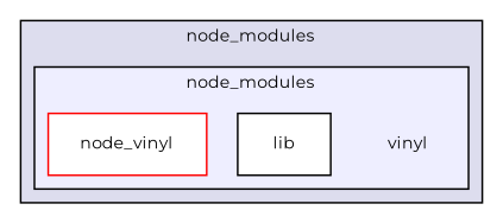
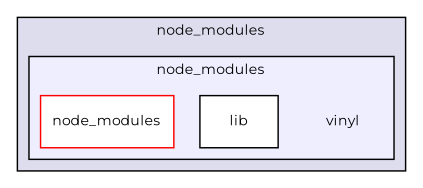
  digraph {
    compound=true
    fontname=Montserrat
    node [fontname=Montserrat fontsize=10 shape=box fillcolor=white style=filled]
    n1 [label=vinyl shape=plaintext fillcolor="" style=""]
    n2 [color=black label=lib]
-   n3 [color=red label=node_vinyl]
+   n3 [color=red label=node_modules]
    subgraph cluster_1 {
      bgcolor="#ddddee"
      fontsize=10
      label=node_modules
      pencolor=black
      subgraph cluster_2 {
        bgcolor="#eeeeff"
        fontsize=10
        pencolor=black
        n1
        n2
        n3
      }
    }
  }
